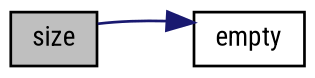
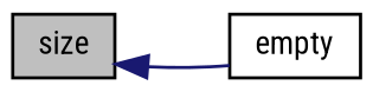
  digraph {
    rankdir=LR
    fontname="Roboto Condensed"
    node [color=black fontname="Roboto Condensed" fontsize=10 shape=record]
    n1 [fillcolor=grey75 fontcolor=black height=0.2 label=size style=filled width=0.4]
    n2 [height=0.2 label=empty width=0.4]
-   n2 -> n1 [color=midnightblue dir=back fontname="Roboto Condensed" fontsize=10 labelfontname=FreeSans labelfontsize=10 style=solid]
+   n1 -> n2 [color=midnightblue dir=back fontname="Roboto Condensed" fontsize=10 labelfontname=FreeSans labelfontsize=10 style=solid]
  }
